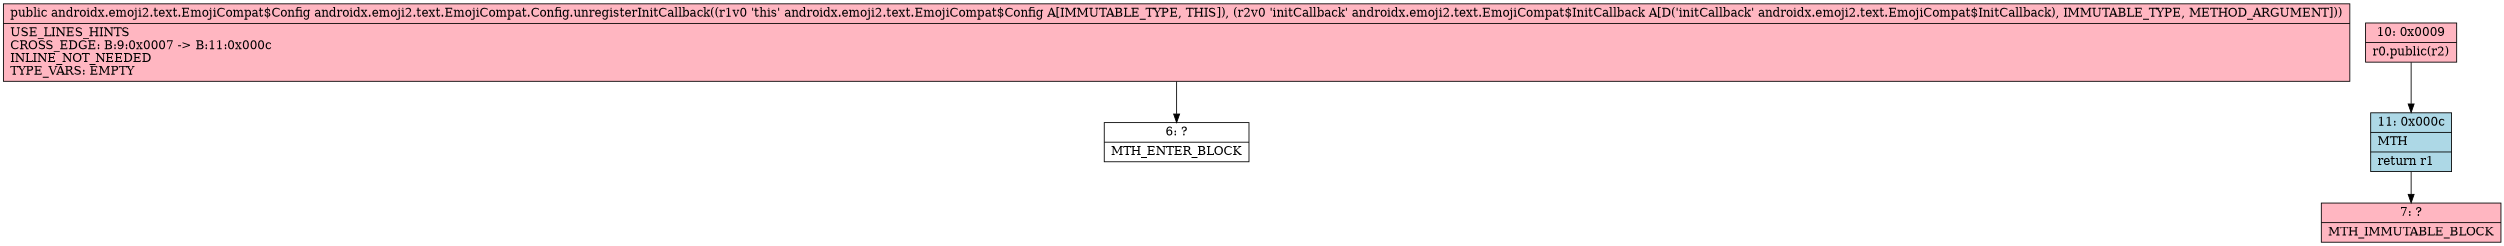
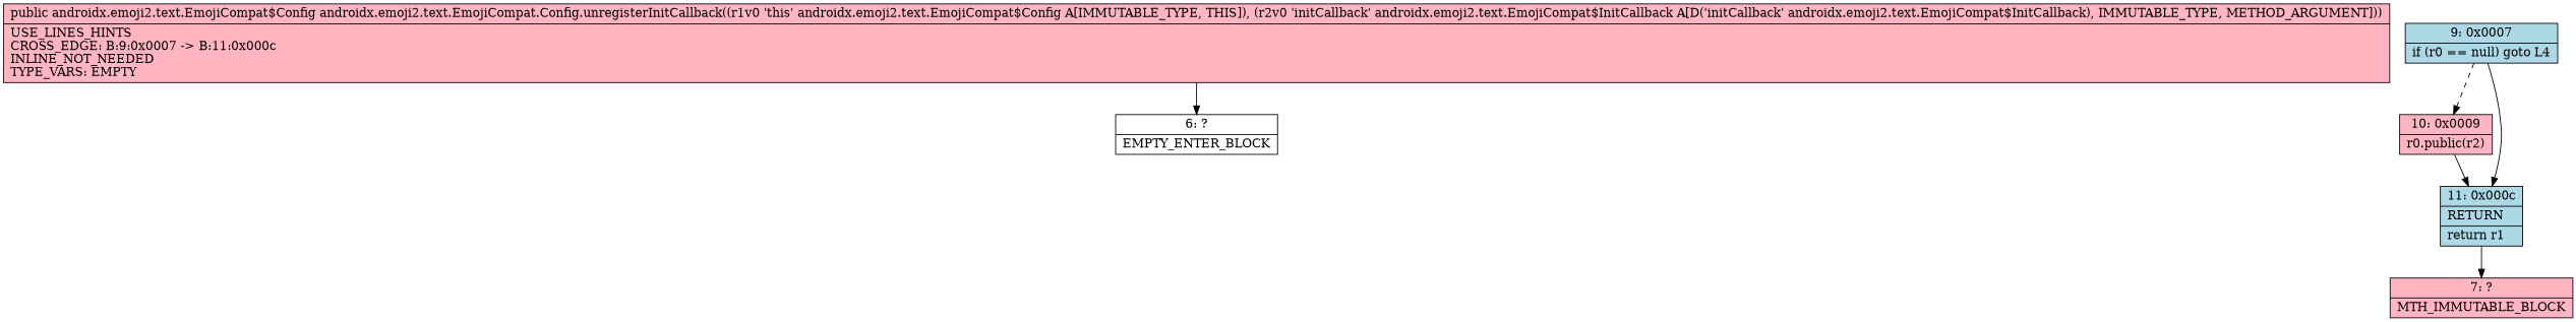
  digraph {
    node [fillcolor=lightpink shape=record style=filled]
-   n1 [fillcolor=white label="{6\:\ ?|MTH_ENTER_BLOCK\l}"]
+   n1 [fillcolor=white label="{6\:\ ?|EMPTY_ENTER_BLOCK\l}"]
+   n2 [fillcolor=lightblue label="{9\:\ 0x0007|if (r0 == null) goto L4\l}"]
    n3 [label="{10\:\ 0x0009|r0.public(r2)\l}"]
-   n4 [fillcolor=lightblue label="{11\:\ 0x000c|MTH\l|return r1\l}"]
+   n4 [fillcolor=lightblue label="{11\:\ 0x000c|RETURN\l|return r1\l}"]
    n5 [label="{7\:\ ?|MTH_IMMUTABLE_BLOCK\l}"]
    n6 [label="{public androidx.emoji2.text.EmojiCompat$Config androidx.emoji2.text.EmojiCompat.Config.unregisterInitCallback((r1v0 'this' androidx.emoji2.text.EmojiCompat$Config A[IMMUTABLE_TYPE, THIS]), (r2v0 'initCallback' androidx.emoji2.text.EmojiCompat$InitCallback A[D('initCallback' androidx.emoji2.text.EmojiCompat$InitCallback), IMMUTABLE_TYPE, METHOD_ARGUMENT]))  | USE_LINES_HINTS\lCROSS_EDGE: B:9:0x0007 \-\> B:11:0x000c\lINLINE_NOT_NEEDED\lTYPE_VARS: EMPTY\l}"]
+   n2 -> n3 [style=dashed]
+   n2 -> n4
    n3 -> n4
    n4 -> n5
    n6 -> n1
  }
